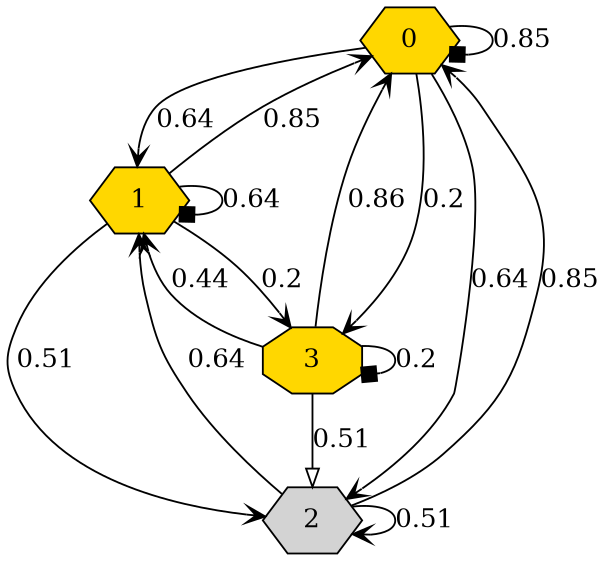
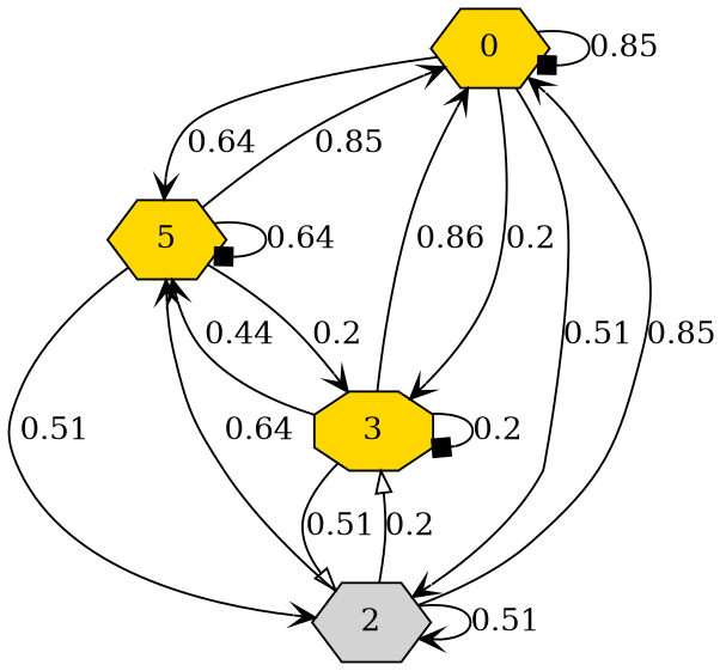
  digraph {
    node [fillcolor=gold shape=hexagon style=filled]
    edge [arrowhead=vee]
    0
-   1
+   1 [label=5]
    2 [fillcolor=lightgrey]
    3 [shape=octagon]
    0 -> 0 [arrowhead=box label=0.85]
    0 -> 1 [label=0.64]
-   0 -> 2 [label=0.64]
+   0 -> 2 [label=0.51]
    0 -> 3 [label=0.2]
    1 -> 0 [label=0.85]
    1 -> 1 [arrowhead=box label=0.64]
    1 -> 2 [label=0.51]
    1 -> 3 [label=0.2]
    2 -> 0 [label=0.85]
    2 -> 1 [label=0.64]
    2 -> 2 [label=0.51]
+   2 -> 3 [arrowhead=onormal label=0.2]
    3 -> 0 [label=0.86]
    3 -> 1 [label=0.44]
    3 -> 2 [arrowhead=onormal label=0.51]
    3 -> 3 [arrowhead=box label=0.2]
  }
